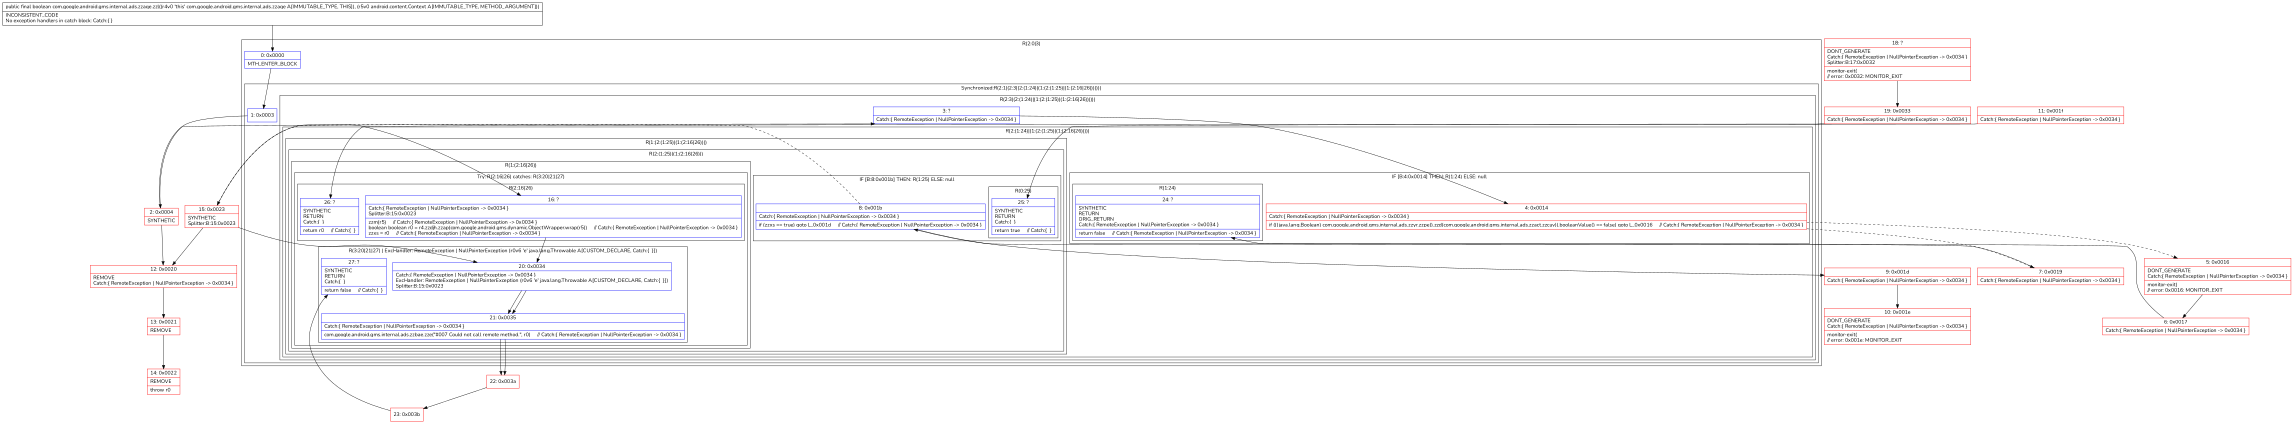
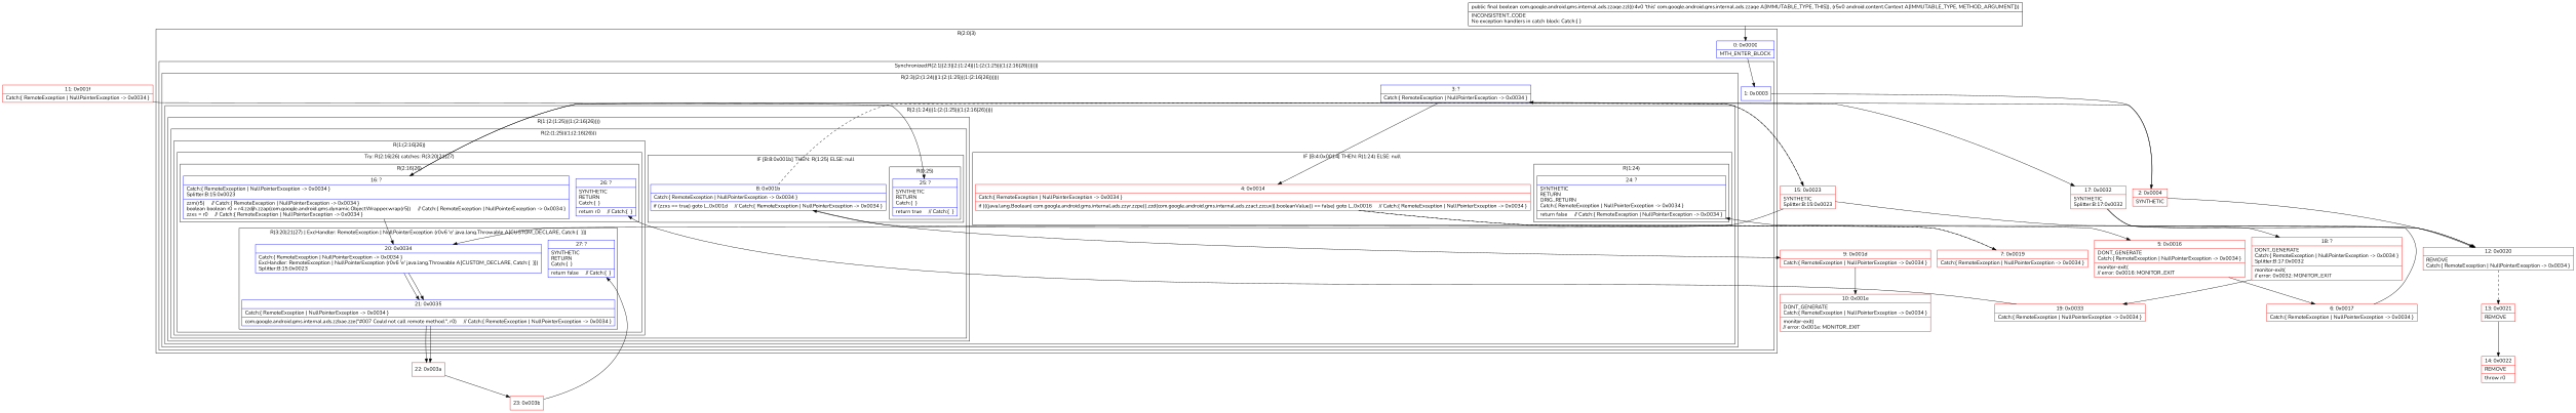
  digraph {
    fontname=Nunito
    node [color=red fontname=Nunito shape=record]
    edge [fontname=Nunito]
    n1 [color=blue label="{24\:\ ?|SYNTHETIC\lRETURN\lORIG_RETURN\lCatch:\{ RemoteException \| NullPointerException \-\> 0x0034 \}\l|return false     \/\/ Catch:\{ RemoteException \| NullPointerException \-\> 0x0034 \}\l}"]
    n2 [label="{4\:\ 0x0014|Catch:\{ RemoteException \| NullPointerException \-\> 0x0034 \}\l|if (((java.lang.Boolean) com.google.android.gms.internal.ads.zzyr.zzpe().zzd(com.google.android.gms.internal.ads.zzact.zzcuv)).booleanValue() == false) goto L_0x0016     \/\/ Catch:\{ RemoteException \| NullPointerException \-\> 0x0034 \}\l}"]
    n3 [color=blue label="{25\:\ ?|SYNTHETIC\lRETURN\lCatch:\{  \}\l|return true     \/\/ Catch:\{  \}\l}"]
    n4 [color=blue label="{8\:\ 0x001b|Catch:\{ RemoteException \| NullPointerException \-\> 0x0034 \}\l|if (zzxs == true) goto L_0x001d     \/\/ Catch:\{ RemoteException \| NullPointerException \-\> 0x0034 \}\l}"]
    n5 [color=blue label="{16\:\ ?|Catch:\{ RemoteException \| NullPointerException \-\> 0x0034 \}\lSplitter:B:15:0x0023\l|zzm(r5)     \/\/ Catch:\{ RemoteException \| NullPointerException \-\> 0x0034 \}\lboolean boolean r0 = r4.zzdjh.zzap(com.google.android.gms.dynamic.ObjectWrapper.wrap(r5))     \/\/ Catch:\{ RemoteException \| NullPointerException \-\> 0x0034 \}\lzzxs = r0     \/\/ Catch:\{ RemoteException \| NullPointerException \-\> 0x0034 \}\l}"]
    n6 [color=blue label="{26\:\ ?|SYNTHETIC\lRETURN\lCatch:\{  \}\l|return r0     \/\/ Catch:\{  \}\l}"]
    n7 [color=blue label="{20\:\ 0x0034|Catch:\{ RemoteException \| NullPointerException \-\> 0x0034 \}\lExcHandler: RemoteException \| NullPointerException (r0v6 'e' java.lang.Throwable A[CUSTOM_DECLARE, Catch:\{  \}])\lSplitter:B:15:0x0023\l}"]
    n8 [color=blue label="{21\:\ 0x0035|Catch:\{ RemoteException \| NullPointerException \-\> 0x0034 \}\l|com.google.android.gms.internal.ads.zzbae.zze(\"#007 Could not call remote method.\", r0)     \/\/ Catch:\{ RemoteException \| NullPointerException \-\> 0x0034 \}\l}"]
    n9 [color=blue label="{27\:\ ?|SYNTHETIC\lRETURN\lCatch:\{  \}\l|return false     \/\/ Catch:\{  \}\l}"]
    n10 [color=blue label="{3\:\ ?|Catch:\{ RemoteException \| NullPointerException \-\> 0x0034 \}\l}"]
    n11 [color=blue label="{1\:\ 0x0003}"]
    n12 [color=blue label="{0\:\ 0x0000|MTH_ENTER_BLOCK\l}"]
    n13 [label="{5\:\ 0x0016|DONT_GENERATE\lCatch:\{ RemoteException \| NullPointerException \-\> 0x0034 \}\l|monitor\-exit(\l\/\/ error: 0x0016: MONITOR_EXIT  \l}"]
    n14 [label="{7\:\ 0x0019|Catch:\{ RemoteException \| NullPointerException \-\> 0x0034 \}\l}"]
    n15 [label="{9\:\ 0x001d|Catch:\{ RemoteException \| NullPointerException \-\> 0x0034 \}\l}"]
    n16 [label="{15\:\ 0x0023|SYNTHETIC\lSplitter:B:15:0x0023\l}"]
+   n17 [label="{17\:\ 0x0032|SYNTHETIC\lSplitter:B:17:0x0032\l}"]
    n18 [label="{22\:\ 0x003a}"]
    n19 [label="{2\:\ 0x0004|SYNTHETIC\l}"]
    n20 [label="{12\:\ 0x0020|REMOVE\lCatch:\{ RemoteException \| NullPointerException \-\> 0x0034 \}\l}"]
    n21 [label="{6\:\ 0x0017|Catch:\{ RemoteException \| NullPointerException \-\> 0x0034 \}\l}"]
    n22 [label="{10\:\ 0x001e|DONT_GENERATE\lCatch:\{ RemoteException \| NullPointerException \-\> 0x0034 \}\l|monitor\-exit(\l\/\/ error: 0x001e: MONITOR_EXIT  \l}"]
    n23 [label="{18\:\ ?|DONT_GENERATE\lCatch:\{ RemoteException \| NullPointerException \-\> 0x0034 \}\lSplitter:B:17:0x0032\l|monitor\-exit(\l\/\/ error: 0x0032: MONITOR_EXIT  \l}"]
    n24 [label="{23\:\ 0x003b}"]
    n25 [label="{13\:\ 0x0021|REMOVE\l}"]
    n26 [label="{11\:\ 0x001f|Catch:\{ RemoteException \| NullPointerException \-\> 0x0034 \}\l}"]
    n27 [label="{14\:\ 0x0022|REMOVE\l|throw r0\l}"]
    n28 [label="{19\:\ 0x0033|Catch:\{ RemoteException \| NullPointerException \-\> 0x0034 \}\l}"]
    n29 [label="{public final boolean com.google.android.gms.internal.ads.zzaqe.zzl((r4v0 'this' com.google.android.gms.internal.ads.zzaqe A[IMMUTABLE_TYPE, THIS]), (r5v0 android.content.Context A[IMMUTABLE_TYPE, METHOD_ARGUMENT]))  | INCONSISTENT_CODE\lNo exception handlers in catch block: Catch:\{  \}\l}" color=""]
    subgraph cluster_1 {
      label="R(2:0|3)"
      n12
      subgraph cluster_2 {
        label="Synchronized:R(2:1|(2:3|(2:(1:24)|(1:(2:(1:25)|(1:(2:16|26)))))))"
        n11
        subgraph cluster_3 {
          label="R(2:3|(2:(1:24)|(1:(2:(1:25)|(1:(2:16|26))))))"
          n10
          subgraph cluster_4 {
            label="R(2:(1:24)|(1:(2:(1:25)|(1:(2:16|26)))))"
            subgraph cluster_5 {
              label="IF [B:4:0x0014] THEN: R(1:24) ELSE: null"
              n2
              subgraph cluster_6 {
                label="R(1:24)"
                n1
              }
            }
            subgraph cluster_7 {
              label="R(1:(2:(1:25)|(1:(2:16|26))))"
              subgraph cluster_8 {
                label="R(2:(1:25)|(1:(2:16|26)))"
                subgraph cluster_9 {
                  label="IF [B:8:0x001b] THEN: R(1:25) ELSE: null"
                  n4
                  subgraph cluster_10 {
                    label="R(0:25)"
                    n3
                  }
                }
                subgraph cluster_11 {
                  label="R(1:(2:16|26))"
                  subgraph cluster_12 {
                    label="Try: R(2:16|26) catches: R(3:20|21|27)"
                    subgraph cluster_13 {
                      label="R(2:16|26)"
                      n5
                      n6
                    }
                    subgraph cluster_14 {
                      label="R(3:20|21|27) | ExcHandler: RemoteException \| NullPointerException (r0v6 'e' java.lang.Throwable A[CUSTOM_DECLARE, Catch:\{  \}])\l"
                      n7
                      n8
                      n9
                    }
                  }
                }
              }
            }
          }
        }
      }
    }
    subgraph cluster_15 {
      label="R(3:20|21|27) | ExcHandler: RemoteException \| NullPointerException (r0v6 'e' java.lang.Throwable A[CUSTOM_DECLARE, Catch:\{  \}])\l"
    }
-   n2 -> n13 [style=dashed]
+   n2 -> n13
    n2 -> n14 [style=dashed]
    n4 -> n15
    n4 -> n16 [style=dashed]
    n5 -> n7
+   n5 -> n17
    n7 -> n8
    n7 -> n8
    n8 -> n18
    n8 -> n18
    n10 -> n2
    n11 -> n19
    n12 -> n11
    n13 -> n21
    n14 -> n4
    n15 -> n22
    n16 -> n5
    n16 -> n7
    n16 -> n20
+   n17 -> n20
+   n17 -> n23
    n18 -> n24
    n19 -> n10
    n19 -> n20
-   n20 -> n25
+   n20 -> n25 [style=dashed]
    n21 -> n1
    n23 -> n28
    n24 -> n9
    n25 -> n27
    n26 -> n3
    n28 -> n6
    n29 -> n12
  }
